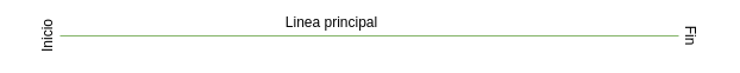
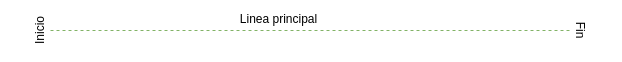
  <mxCell id="0" />
  <mxCell id="1" parent="0" />
- <mxCell id="2" value="" style="endArrow=none;html=1;exitX=0.5;exitY=1;exitDx=0;exitDy=0;entryX=0.5;entryY=1;entryDx=0;entryDy=0;fillColor=#d5e8d4;strokeColor=#82b366;" edge="1" parent="1" source="4" target="5"><mxGeometry width="50" height="50" relative="1" as="geometry"><mxPoint x="70" y="30" as="sourcePoint" /><mxPoint x="410" y="30" as="targetPoint" /></mxGeometry></mxCell>
+ <mxCell id="2" value="" style="endArrow=none;html=1;exitX=0.5;exitY=1;exitDx=0;exitDy=0;entryX=0.5;entryY=1;entryDx=0;entryDy=0;fillColor=#d5e8d4;strokeColor=#82b366;dashed=1;" edge="1" parent="1" source="4" target="5"><mxGeometry width="50" height="50" relative="1" as="geometry"><mxPoint x="70" y="30" as="sourcePoint" /><mxPoint x="410" y="30" as="targetPoint" /></mxGeometry></mxCell>
  <mxCell id="3" value="Linea principal" style="text;html=1;resizable=0;points=[];align=center;verticalAlign=middle;labelBackgroundColor=#ffffff;spacingTop=-23;" vertex="1" connectable="0" parent="2"><mxGeometry x="-0.17" y="-2" relative="1" as="geometry"><mxPoint x="11.5" y="-2" as="offset" /></mxGeometry></mxCell>
  <mxCell id="4" value="Inicio&lt;br&gt;" style="text;html=1;strokeColor=none;fillColor=none;align=center;verticalAlign=middle;whiteSpace=wrap;rounded=0;rotation=-90;" vertex="1" parent="1"><mxGeometry x="20" y="20" width="40" height="20" as="geometry" /></mxCell>
  <mxCell id="5" value="Fin&lt;br&gt;" style="text;html=1;strokeColor=none;fillColor=none;align=center;verticalAlign=middle;whiteSpace=wrap;rounded=0;rotation=90;" vertex="1" parent="1"><mxGeometry x="560" y="20" width="40" height="20" as="geometry" /></mxCell>
